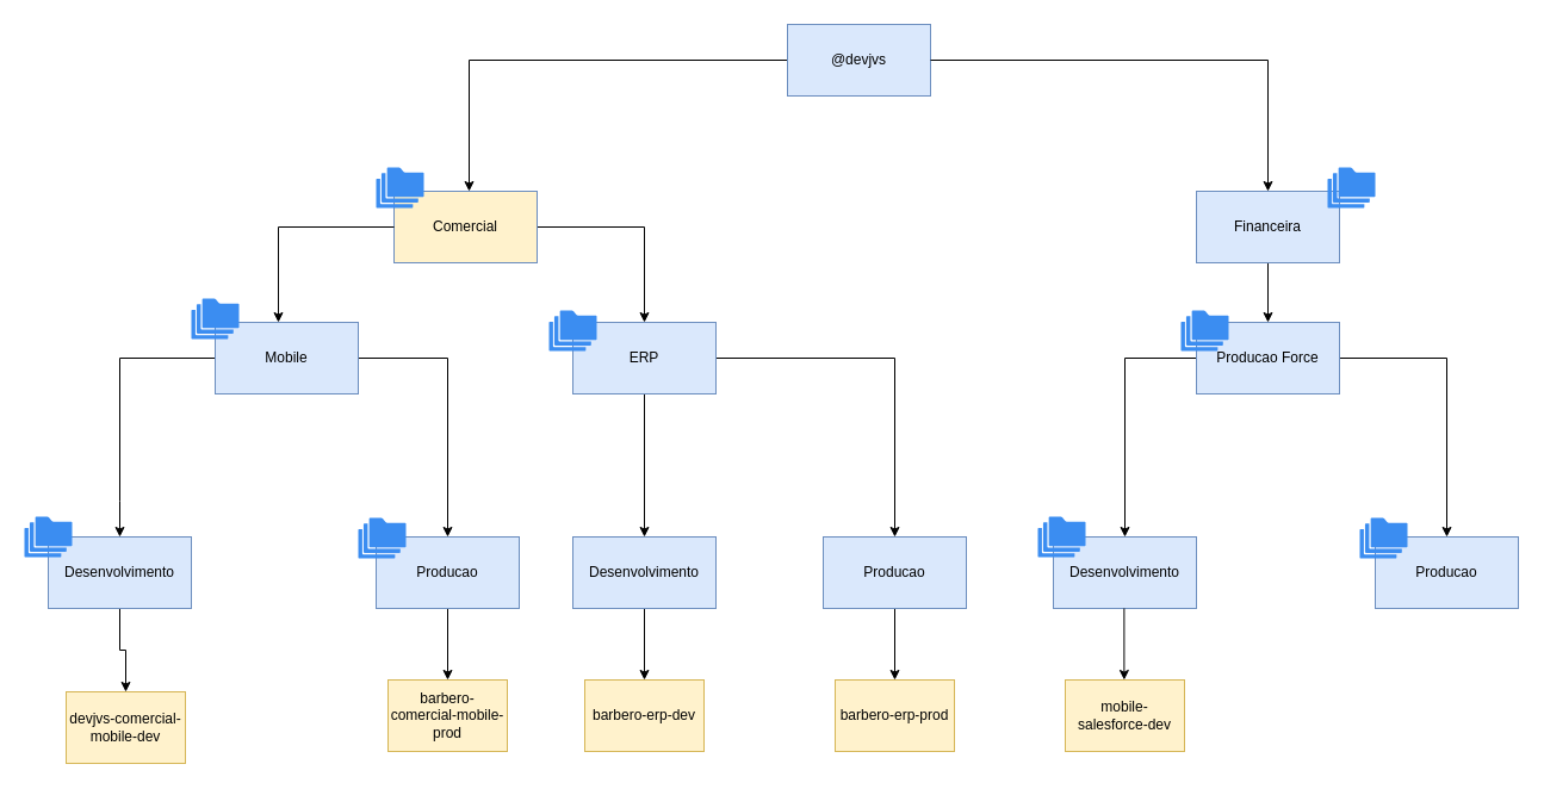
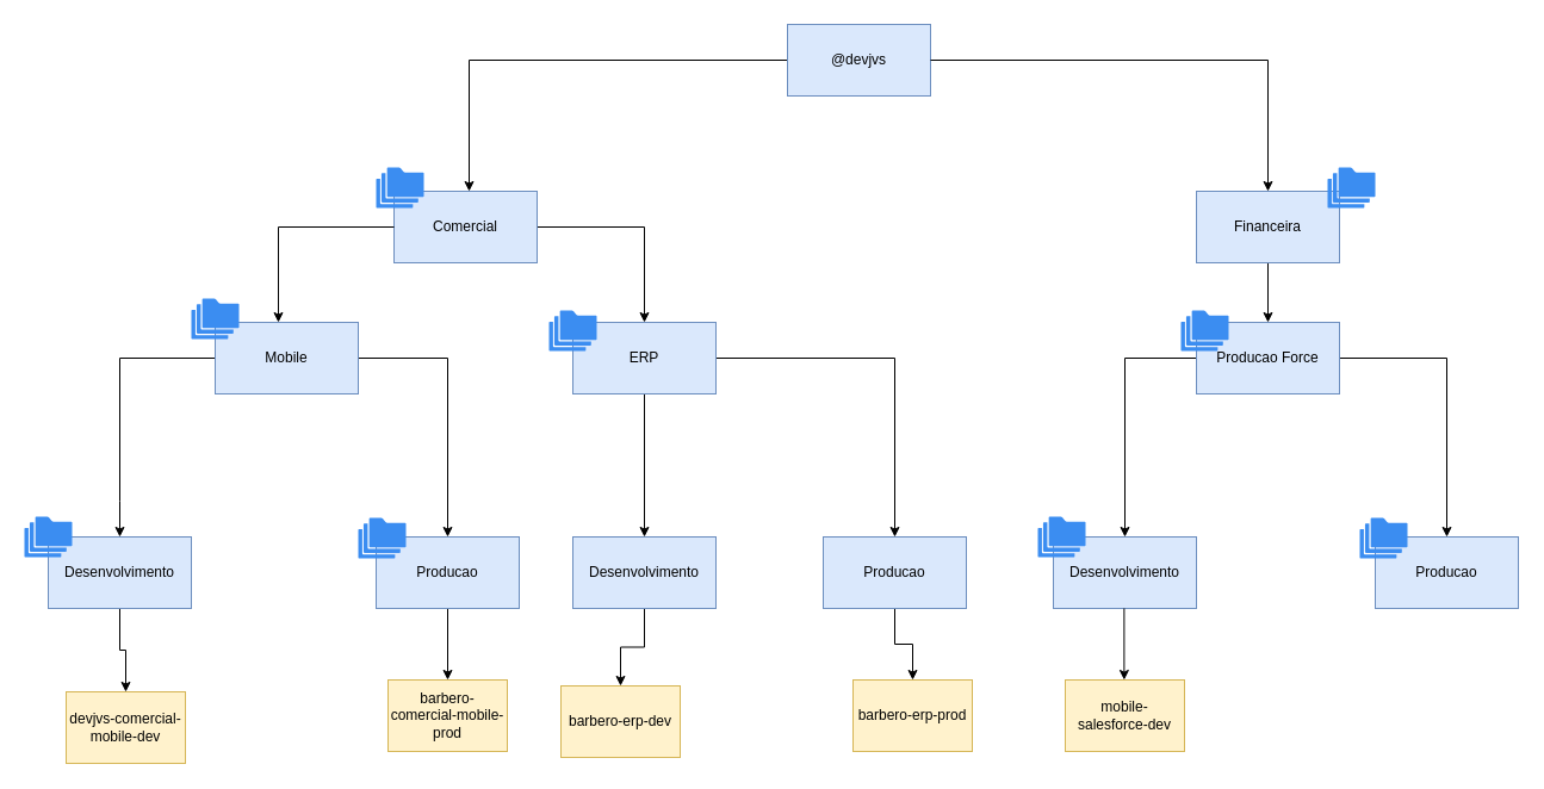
  <mxCell id="0" />
  <mxCell id="1" parent="0" />
  <mxCell id="2" value="" style="edgeStyle=orthogonalEdgeStyle;rounded=0;orthogonalLoop=1;jettySize=auto;html=1;" parent="1" source="3" target="5" edge="1"><mxGeometry relative="1" as="geometry"><Array as="points"><mxPoint x="393" y="50" /></Array></mxGeometry></mxCell>
  <mxCell id="3" value="@devjvs" style="rounded=0;whiteSpace=wrap;html=1;fillColor=#dae8fc;strokeColor=#6c8ebf;" parent="1" vertex="1"><mxGeometry x="660" y="20" width="120" height="60" as="geometry" /></mxCell>
  <mxCell id="4" style="edgeStyle=orthogonalEdgeStyle;rounded=0;orthogonalLoop=1;jettySize=auto;html=1;" parent="1" source="5" target="15" edge="1"><mxGeometry relative="1" as="geometry"><Array as="points"><mxPoint x="540" y="190" /></Array></mxGeometry></mxCell>
- <mxCell id="5" value="Comercial" style="whiteSpace=wrap;html=1;fillColor=#fff2cc;strokeColor=#6c8ebf;rounded=0;" parent="1" vertex="1"><mxGeometry x="330" y="160" width="120" height="60" as="geometry" /></mxCell>
+ <mxCell id="5" value="Comercial" style="whiteSpace=wrap;html=1;fillColor=#dae8fc;strokeColor=#6c8ebf;rounded=0;" parent="1" vertex="1"><mxGeometry x="330" y="160" width="120" height="60" as="geometry" /></mxCell>
  <mxCell id="6" style="edgeStyle=orthogonalEdgeStyle;rounded=0;orthogonalLoop=1;jettySize=auto;html=1;entryX=0.5;entryY=0;entryDx=0;entryDy=0;" parent="1" source="7" target="34" edge="1"><mxGeometry relative="1" as="geometry" /></mxCell>
  <mxCell id="7" value="Financeira" style="whiteSpace=wrap;html=1;fillColor=#dae8fc;strokeColor=#6c8ebf;rounded=0;" parent="1" vertex="1"><mxGeometry x="1003" y="160" width="120" height="60" as="geometry" /></mxCell>
  <mxCell id="8" value="" style="sketch=0;html=1;aspect=fixed;strokeColor=none;shadow=0;align=center;verticalAlign=top;fillColor=#3B8DF1;shape=mxgraph.gcp2.folders" parent="1" vertex="1"><mxGeometry x="315" y="140" width="40" height="34" as="geometry" /></mxCell>
  <mxCell id="9" value="" style="sketch=0;html=1;aspect=fixed;strokeColor=none;shadow=0;align=center;verticalAlign=top;fillColor=#3B8DF1;shape=mxgraph.gcp2.folders" parent="1" vertex="1"><mxGeometry x="1113" y="140" width="40" height="34" as="geometry" /></mxCell>
  <mxCell id="10" style="edgeStyle=orthogonalEdgeStyle;rounded=0;orthogonalLoop=1;jettySize=auto;html=1;entryX=0.5;entryY=0;entryDx=0;entryDy=0;" parent="1" source="12" target="17" edge="1"><mxGeometry relative="1" as="geometry"><Array as="points"><mxPoint x="100" y="300" /><mxPoint x="100" y="420" /></Array></mxGeometry></mxCell>
  <mxCell id="11" style="edgeStyle=orthogonalEdgeStyle;rounded=0;orthogonalLoop=1;jettySize=auto;html=1;entryX=0.5;entryY=0;entryDx=0;entryDy=0;" parent="1" source="12" target="19" edge="1"><mxGeometry relative="1" as="geometry" /></mxCell>
  <mxCell id="12" value="Mobile" style="whiteSpace=wrap;html=1;fillColor=#dae8fc;strokeColor=#6c8ebf;rounded=0;" parent="1" vertex="1"><mxGeometry x="180" y="270" width="120" height="60" as="geometry" /></mxCell>
  <mxCell id="13" style="edgeStyle=orthogonalEdgeStyle;rounded=0;orthogonalLoop=1;jettySize=auto;html=1;entryX=0.5;entryY=0;entryDx=0;entryDy=0;" parent="1" source="15" target="21" edge="1"><mxGeometry relative="1" as="geometry" /></mxCell>
  <mxCell id="14" style="edgeStyle=orthogonalEdgeStyle;rounded=0;orthogonalLoop=1;jettySize=auto;html=1;entryX=0.5;entryY=0;entryDx=0;entryDy=0;" parent="1" source="15" target="23" edge="1"><mxGeometry relative="1" as="geometry"><Array as="points"><mxPoint x="750" y="300" /></Array></mxGeometry></mxCell>
  <mxCell id="15" value="ERP" style="whiteSpace=wrap;html=1;fillColor=#dae8fc;strokeColor=#6c8ebf;rounded=0;" parent="1" vertex="1"><mxGeometry x="480" y="270" width="120" height="60" as="geometry" /></mxCell>
  <mxCell id="16" value="" style="edgeStyle=orthogonalEdgeStyle;rounded=0;orthogonalLoop=1;jettySize=auto;html=1;" parent="1" source="17" target="24" edge="1"><mxGeometry relative="1" as="geometry" /></mxCell>
  <mxCell id="17" value="Desenvolvimento" style="whiteSpace=wrap;html=1;fillColor=#dae8fc;strokeColor=#6c8ebf;rounded=0;" parent="1" vertex="1"><mxGeometry x="40" y="450" width="120" height="60" as="geometry" /></mxCell>
  <mxCell id="18" style="edgeStyle=orthogonalEdgeStyle;rounded=0;orthogonalLoop=1;jettySize=auto;html=1;" parent="1" source="19" target="25" edge="1"><mxGeometry relative="1" as="geometry" /></mxCell>
  <mxCell id="19" value="Producao" style="whiteSpace=wrap;html=1;fillColor=#dae8fc;strokeColor=#6c8ebf;rounded=0;" parent="1" vertex="1"><mxGeometry x="315" y="450" width="120" height="60" as="geometry" /></mxCell>
  <mxCell id="20" style="edgeStyle=orthogonalEdgeStyle;rounded=0;orthogonalLoop=1;jettySize=auto;html=1;entryX=0.5;entryY=0;entryDx=0;entryDy=0;" parent="1" source="21" edge="1" target="26"><mxGeometry relative="1" as="geometry"><mxPoint x="600" y="560" as="targetPoint" /><Array as="points" /></mxGeometry></mxCell>
  <mxCell id="21" value="Desenvolvimento" style="whiteSpace=wrap;html=1;fillColor=#dae8fc;strokeColor=#6c8ebf;rounded=0;" parent="1" vertex="1"><mxGeometry x="480" y="450" width="120" height="60" as="geometry" /></mxCell>
  <mxCell id="22" style="edgeStyle=orthogonalEdgeStyle;rounded=0;orthogonalLoop=1;jettySize=auto;html=1;entryX=0.5;entryY=0;entryDx=0;entryDy=0;" parent="1" source="23" edge="1" target="27"><mxGeometry relative="1" as="geometry"><mxPoint x="750" y="560" as="targetPoint" /></mxGeometry></mxCell>
  <mxCell id="23" value="Producao" style="whiteSpace=wrap;html=1;fillColor=#dae8fc;strokeColor=#6c8ebf;rounded=0;" parent="1" vertex="1"><mxGeometry x="690" y="450" width="120" height="60" as="geometry" /></mxCell>
  <mxCell id="24" value="devjvs-comercial-mobile-dev" style="whiteSpace=wrap;html=1;fillColor=#fff2cc;strokeColor=#d6b656;rounded=0;" parent="1" vertex="1"><mxGeometry x="55" y="580" width="100" height="60" as="geometry" /></mxCell>
  <mxCell id="25" value="barbero-comercial-mobile-prod" style="whiteSpace=wrap;html=1;fillColor=#fff2cc;strokeColor=#d6b656;rounded=0;" parent="1" vertex="1"><mxGeometry x="325" y="570" width="100" height="60" as="geometry" /></mxCell>
- <mxCell id="26" value="barbero-erp-dev" style="whiteSpace=wrap;html=1;fillColor=#fff2cc;strokeColor=#d6b656;rounded=0;" parent="1" vertex="1"><mxGeometry x="490" y="570" width="100" height="60" as="geometry" /></mxCell>
- <mxCell id="27" value="barbero-erp-prod" style="whiteSpace=wrap;html=1;fillColor=#fff2cc;strokeColor=#d6b656;rounded=0;" parent="1" vertex="1"><mxGeometry x="700" y="570" width="100" height="60" as="geometry" /></mxCell>
+ <mxCell id="26" value="barbero-erp-dev" style="whiteSpace=wrap;html=1;fillColor=#fff2cc;strokeColor=#d6b656;rounded=0;" parent="1" vertex="1"><mxGeometry x="470" y="575" width="100" height="60" as="geometry" /></mxCell>
+ <mxCell id="27" value="barbero-erp-prod" style="whiteSpace=wrap;html=1;fillColor=#fff2cc;strokeColor=#d6b656;rounded=0;" parent="1" vertex="1"><mxGeometry x="715" y="570" width="100" height="60" as="geometry" /></mxCell>
  <mxCell id="28" value="" style="sketch=0;html=1;aspect=fixed;strokeColor=none;shadow=0;align=center;verticalAlign=top;fillColor=#3B8DF1;shape=mxgraph.gcp2.folders" parent="1" vertex="1"><mxGeometry x="160" y="250" width="40" height="34" as="geometry" /></mxCell>
  <mxCell id="29" value="" style="sketch=0;html=1;aspect=fixed;strokeColor=none;shadow=0;align=center;verticalAlign=top;fillColor=#3B8DF1;shape=mxgraph.gcp2.folders" parent="1" vertex="1"><mxGeometry x="460" y="260" width="40" height="34" as="geometry" /></mxCell>
  <mxCell id="30" value="" style="sketch=0;html=1;aspect=fixed;strokeColor=none;shadow=0;align=center;verticalAlign=top;fillColor=#3B8DF1;shape=mxgraph.gcp2.folders" parent="1" vertex="1"><mxGeometry x="20" y="433" width="40" height="34" as="geometry" /></mxCell>
  <mxCell id="31" value="" style="sketch=0;html=1;aspect=fixed;strokeColor=none;shadow=0;align=center;verticalAlign=top;fillColor=#3B8DF1;shape=mxgraph.gcp2.folders" parent="1" vertex="1"><mxGeometry x="300" y="434" width="40" height="34" as="geometry" /></mxCell>
  <mxCell id="32" style="edgeStyle=orthogonalEdgeStyle;rounded=0;orthogonalLoop=1;jettySize=auto;html=1;entryX=0.5;entryY=0;entryDx=0;entryDy=0;" parent="1" source="34" edge="1" target="36"><mxGeometry relative="1" as="geometry"><mxPoint x="943" y="410" as="targetPoint" /><Array as="points"><mxPoint x="943" y="300" /></Array></mxGeometry></mxCell>
  <mxCell id="33" style="edgeStyle=orthogonalEdgeStyle;rounded=0;orthogonalLoop=1;jettySize=auto;html=1;entryX=0.5;entryY=0;entryDx=0;entryDy=0;" parent="1" source="34" edge="1" target="37"><mxGeometry relative="1" as="geometry"><mxPoint x="1133" y="400" as="targetPoint" /></mxGeometry></mxCell>
  <mxCell id="34" value="Producao Force" style="whiteSpace=wrap;html=1;fillColor=#dae8fc;strokeColor=#6c8ebf;rounded=0;" parent="1" vertex="1"><mxGeometry x="1003" y="270" width="120" height="60" as="geometry" /></mxCell>
  <mxCell id="35" value="" style="sketch=0;html=1;aspect=fixed;strokeColor=none;shadow=0;align=center;verticalAlign=top;fillColor=#3B8DF1;shape=mxgraph.gcp2.folders" parent="1" vertex="1"><mxGeometry x="990" y="260" width="40" height="34" as="geometry" /></mxCell>
  <mxCell id="36" value="Desenvolvimento" style="whiteSpace=wrap;html=1;fillColor=#dae8fc;strokeColor=#6c8ebf;rounded=0;" parent="1" vertex="1"><mxGeometry x="883" y="450" width="120" height="60" as="geometry" /></mxCell>
  <mxCell id="37" value="Producao" style="whiteSpace=wrap;html=1;fillColor=#dae8fc;strokeColor=#6c8ebf;rounded=0;" parent="1" vertex="1"><mxGeometry x="1153" y="450" width="120" height="60" as="geometry" /></mxCell>
  <mxCell id="38" value="" style="sketch=0;html=1;aspect=fixed;strokeColor=none;shadow=0;align=center;verticalAlign=top;fillColor=#3B8DF1;shape=mxgraph.gcp2.folders" parent="1" vertex="1"><mxGeometry x="1140" y="434" width="40" height="34" as="geometry" /></mxCell>
  <mxCell id="39" value="" style="sketch=0;html=1;aspect=fixed;strokeColor=none;shadow=0;align=center;verticalAlign=top;fillColor=#3B8DF1;shape=mxgraph.gcp2.folders" parent="1" vertex="1"><mxGeometry x="870" y="433" width="40" height="34" as="geometry" /></mxCell>
  <mxCell id="40" value="mobile-salesforce-dev" style="whiteSpace=wrap;html=1;fillColor=#fff2cc;strokeColor=#d6b656;rounded=0;" parent="1" vertex="1"><mxGeometry x="893" y="570" width="100" height="60" as="geometry" /></mxCell>
  <mxCell id="41" value="" style="edgeStyle=orthogonalEdgeStyle;rounded=0;orthogonalLoop=1;jettySize=auto;html=1;entryX=0.5;entryY=0;entryDx=0;entryDy=0;" edge="1" parent="1" target="7"><mxGeometry relative="1" as="geometry"><Array as="points"><mxPoint x="1063" y="50" /></Array><mxPoint x="780" y="50" as="sourcePoint" /><mxPoint x="1060" y="120" as="targetPoint" /></mxGeometry></mxCell>
  <mxCell id="42" style="edgeStyle=orthogonalEdgeStyle;rounded=0;orthogonalLoop=1;jettySize=auto;html=1;" edge="1" parent="1"><mxGeometry relative="1" as="geometry"><mxPoint x="330" y="190" as="sourcePoint" /><mxPoint x="233" y="270" as="targetPoint" /><Array as="points"><mxPoint x="233" y="190" /></Array></mxGeometry></mxCell>
  <mxCell id="43" style="edgeStyle=orthogonalEdgeStyle;rounded=0;orthogonalLoop=1;jettySize=auto;html=1;entryX=0.5;entryY=0;entryDx=0;entryDy=0;" edge="1" parent="1"><mxGeometry relative="1" as="geometry"><mxPoint x="942.38" y="570" as="targetPoint" /><mxPoint x="942.38" y="510" as="sourcePoint" /></mxGeometry></mxCell>
